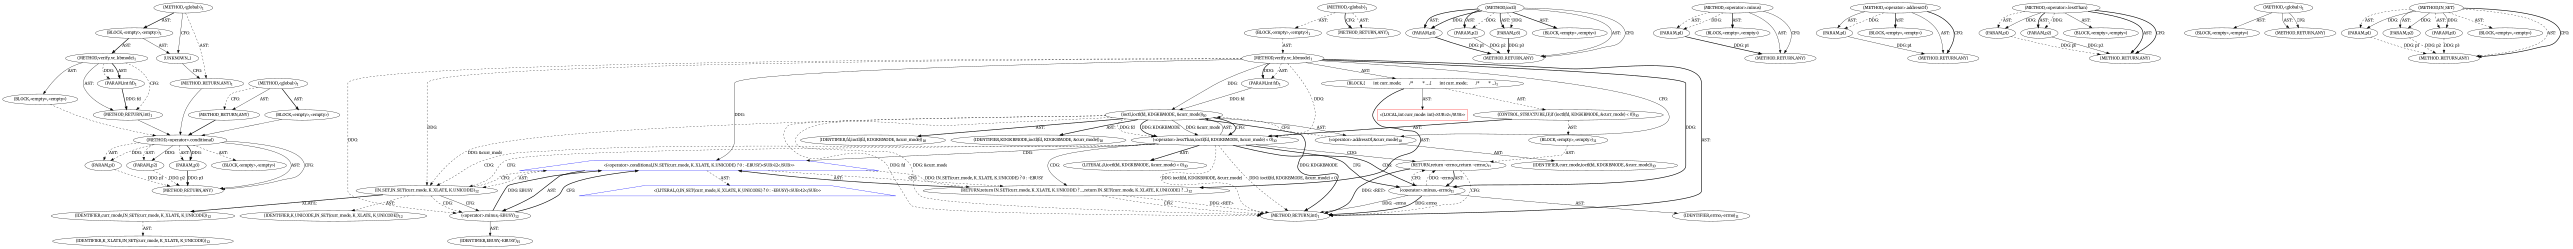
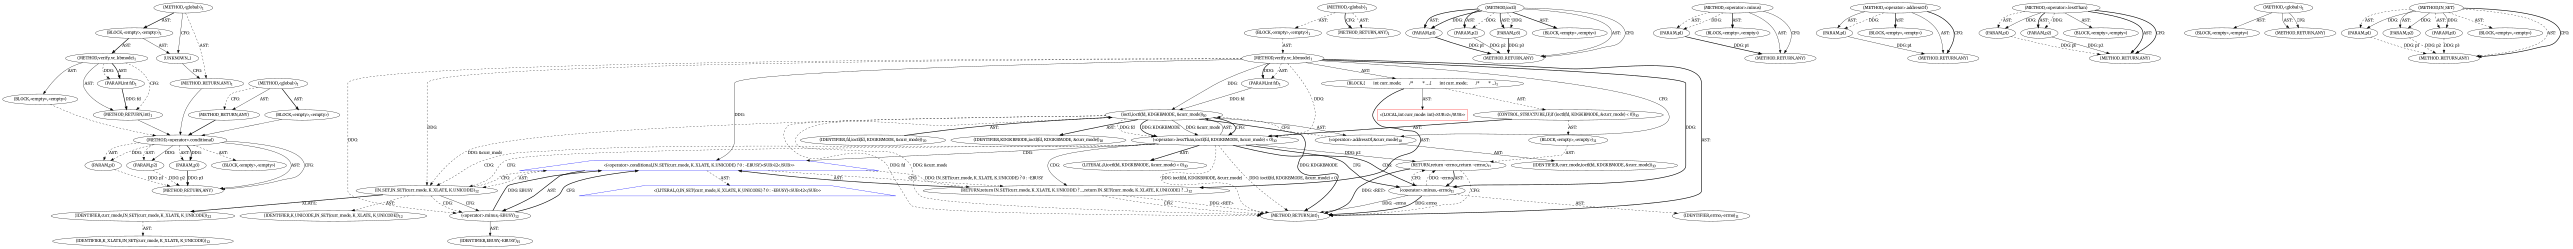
  digraph {
    fontname=Merriweather
    node [fontname=Merriweather]
    edge [fontname=Merriweather style=dashed]
    n1 [label=<(METHOD,&lt;operator&gt;.conditional)>]
    n2 [label=<(PARAM,p1)>]
    n3 [label=<(PARAM,p2)>]
    n4 [label=<(PARAM,p3)>]
    n5 [label=<(BLOCK,&lt;empty&gt;,&lt;empty&gt;)>]
    n6 [label=<(METHOD_RETURN,ANY)>]
    n7 [label=<(METHOD,&lt;global&gt;)<SUB>1</SUB>>]
    n8 [label=<(BLOCK,&lt;empty&gt;,&lt;empty&gt;)<SUB>1</SUB>>]
    n9 [label=<(METHOD_RETURN,ANY)<SUB>1</SUB>>]
    n10 [label=<(METHOD,verify_vc_kbmode)<SUB>1</SUB>>]
    n11 [label=<(PARAM,int fd)<SUB>1</SUB>>]
    n12 [label=<(BLOCK,{         int curr_mode;         /*          * ...,{         int curr_mode;         /*          * ...)<SUB>1</SUB>>]
    n13 [label=<(&lt;operator&gt;.lessThan,ioctl(fd, KDGKBMODE, &amp;curr_mode) &lt; 0)<SUB>10</SUB>>]
    n14 [label=<(ioctl,ioctl(fd, KDGKBMODE, &amp;curr_mode))<SUB>10</SUB>>]
    n15 [label=<(&lt;operator&gt;.addressOf,&amp;curr_mode)<SUB>10</SUB>>]
    n16 [label=<(&lt;operator&gt;.minus,-errno)<SUB>11</SUB>>]
    n17 [color=blue label="<(&lt;operator&gt;.conditional,IN_SET(curr_mode, K_XLATE, K_UNICODE) ? 0 : -EBUSY)<SUB>12</SUB>>" shape=trapezium]
    n18 [label=<(IN_SET,IN_SET(curr_mode, K_XLATE, K_UNICODE))<SUB>12</SUB>>]
    n19 [label=<(&lt;operator&gt;.minus,-EBUSY)<SUB>12</SUB>>]
    n20 [label=<(METHOD_RETURN,int)<SUB>1</SUB>>]
    n21 [color=red label="<(LOCAL,int curr_mode: int)<SUB>2</SUB>>" shape=box]
    n22 [label=<(CONTROL_STRUCTURE,IF,if (ioctl(fd, KDGKBMODE, &amp;curr_mode) &lt; 0))<SUB>10</SUB>>]
    n23 [label=<(RETURN,return IN_SET(curr_mode, K_XLATE, K_UNICODE) ? ...,return IN_SET(curr_mode, K_XLATE, K_UNICODE) ? ...)<SUB>12</SUB>>]
    n24 [label=<(LITERAL,0,ioctl(fd, KDGKBMODE, &amp;curr_mode) &lt; 0)<SUB>10</SUB>>]
    n25 [label=<(RETURN,return -errno;,return -errno;)<SUB>11</SUB>>]
-   n26 [label=<(IDENTIFIER,fd,ioctl(fd, KDGKBMODE, &amp;curr_mode))<SUB>10</SUB>>]
+   n26 [label=<(IDENTIFIER,fd,ioctl(fd, KDGKBMODE, &amp;curr_mode))<SUB>70</SUB>>]
    n27 [label=<(IDENTIFIER,KDGKBMODE,ioctl(fd, KDGKBMODE, &amp;curr_mode))<SUB>10</SUB>>]
    n28 [label=<(IDENTIFIER,curr_mode,ioctl(fd, KDGKBMODE, &amp;curr_mode))<SUB>10</SUB>>]
    n29 [label=<(IDENTIFIER,errno,-errno)<SUB>11</SUB>>]
    n30 [color=blue label="<(LITERAL,0,IN_SET(curr_mode, K_XLATE, K_UNICODE) ? 0 : -EBUSY)<SUB>12</SUB>>" shape=trapezium]
-   n31 [label=<(IDENTIFIER,curr_mode,IN_SET(curr_mode, K_XLATE, K_UNICODE))<SUB>12</SUB>>]
+   n31 [label=<(IDENTIFIER,curr_mode,IN_SET(curr_mode, K_XLATE, K_UNICODE))<SUB>22</SUB>>]
    n32 [label=<(IDENTIFIER,K_UNICODE,IN_SET(curr_mode, K_XLATE, K_UNICODE))<SUB>12</SUB>>]
    n33 [label=<(IDENTIFIER,EBUSY,-EBUSY)<SUB>15</SUB>>]
    n34 [label=<(BLOCK,&lt;empty&gt;,&lt;empty&gt;)<SUB>11</SUB>>]
    n35 [label=<(IDENTIFIER,K_XLATE,IN_SET(curr_mode, K_XLATE, K_UNICODE))<SUB>12</SUB>>]
    n36 [label=<(METHOD,ioctl)>]
    n37 [label=<(PARAM,p1)>]
    n38 [label=<(PARAM,p2)>]
    n39 [label=<(PARAM,p3)>]
    n40 [label=<(BLOCK,&lt;empty&gt;,&lt;empty&gt;)>]
    n41 [label=<(METHOD_RETURN,ANY)>]
    n42 [label=<(METHOD,&lt;operator&gt;.minus)>]
    n43 [label=<(PARAM,p1)>]
    n44 [label=<(BLOCK,&lt;empty&gt;,&lt;empty&gt;)>]
    n45 [label=<(METHOD_RETURN,ANY)>]
    n46 [label=<(METHOD,&lt;operator&gt;.addressOf)>]
    n47 [label=<(PARAM,p1)>]
    n48 [label=<(BLOCK,&lt;empty&gt;,&lt;empty&gt;)>]
    n49 [label=<(METHOD_RETURN,ANY)>]
    n50 [label=<(METHOD,&lt;operator&gt;.lessThan)>]
    n51 [label=<(PARAM,p1)>]
    n52 [label=<(PARAM,p2)>]
    n53 [label=<(BLOCK,&lt;empty&gt;,&lt;empty&gt;)>]
    n54 [label=<(METHOD_RETURN,ANY)>]
    n55 [label=<(METHOD,&lt;global&gt;)<SUB>1</SUB>>]
    n56 [label=<(BLOCK,&lt;empty&gt;,&lt;empty&gt;)>]
    n57 [label=<(METHOD_RETURN,ANY)>]
    n58 [label=<(METHOD,IN_SET)>]
    n59 [label=<(PARAM,p1)>]
    n60 [label=<(PARAM,p2)>]
    n61 [label=<(PARAM,p3)>]
    n62 [label=<(BLOCK,&lt;empty&gt;,&lt;empty&gt;)>]
    n63 [label=<(METHOD_RETURN,ANY)>]
    n64 [label=<(METHOD,&lt;global&gt;)<SUB>1</SUB>>]
    n65 [label=<(BLOCK,&lt;empty&gt;,&lt;empty&gt;)<SUB>1</SUB>>]
    n66 [label=<(UNKNOWN,,)>]
    n67 [label=<(METHOD_RETURN,ANY)<SUB>1</SUB>>]
    n68 [label=<(METHOD,verify_vc_kbmode)<SUB>1</SUB>>]
    n69 [label=<(PARAM,int fd)<SUB>1</SUB>>]
    n70 [label=<(BLOCK,&lt;empty&gt;,&lt;empty&gt;)>]
    n71 [label=<(METHOD_RETURN,int)<SUB>1</SUB>>]
    n72 [label=<(METHOD,&lt;global&gt;)<SUB>1</SUB>>]
    n73 [label=<(BLOCK,&lt;empty&gt;,&lt;empty&gt;)>]
    n74 [label=<(METHOD_RETURN,ANY)>]
    n1 -> n2 [label="AST: "]
    n1 -> n2 [label="DDG: "]
    n1 -> n3 [label="AST: "]
    n1 -> n3 [label="DDG: " style=solid]
    n1 -> n4 [label="AST: "]
    n1 -> n4 [label="DDG: " style=bold]
    n1 -> n5 [label="AST: "]
    n1 -> n6 [label="AST: " style=solid]
    n1 -> n6 [label="CFG: " style=solid]
    n2 -> n6 [label="DDG: p1"]
    n3 -> n6 [label="DDG: p2"]
    n4 -> n6 [label="DDG: p3" style=bold]
    n7 -> n8 [label="AST: "]
    n7 -> n9 [label="AST: "]
    n7 -> n9 [label="CFG: " style=bold]
    n8 -> n10 [label="AST: "]
    n10 -> n11 [label="AST: "]
    n10 -> n11 [label="DDG: " style=bold]
    n10 -> n12 [label="AST: " style=solid]
    n10 -> n13 [label="DDG: "]
    n10 -> n14 [label="DDG: " style=solid]
    n10 -> n15 [label="CFG: " style=solid]
    n10 -> n16 [label="DDG: " style=bold]
    n10 -> n17 [label="DDG: " style=solid]
    n10 -> n18 [label="DDG: "]
    n10 -> n19 [label="DDG: "]
    n10 -> n20 [label="AST: " style=bold]
    n11 -> n14 [label="DDG: fd" style=solid]
    n12 -> n21 [label="AST: " style=solid]
    n12 -> n22 [label="AST: "]
    n12 -> n23 [label="AST: " style=bold]
    n13 -> n14 [label="AST: " style=solid]
    n13 -> n16 [label="CFG: " style=bold]
    n13 -> n16 [label="CDG: " style=bold]
    n13 -> n17 [label="CDG: " style=solid]
    n13 -> n18 [label="CFG: "]
    n13 -> n18 [label="CDG: "]
    n13 -> n20 [label="DDG: ioctl(fd, KDGKBMODE, &amp;curr_mode)"]
    n13 -> n20 [label="DDG: ioctl(fd, KDGKBMODE, &amp;curr_mode) &lt; 0"]
    n13 -> n23 [label="CDG: " style=solid]
    n13 -> n24 [label="AST: " style=bold]
-   n13 -> n25 [label="CDG: " style=solid]
+   n13 -> n25 [label="DDG: p2" style=solid]
    n14 -> n13 [label="CFG: " style=bold]
    n14 -> n13 [label="DDG: fd"]
    n14 -> n13 [label="DDG: KDGKBMODE" style=bold]
    n14 -> n13 [label="DDG: &amp;curr_mode" style=solid]
    n14 -> n15 [label="AST: " style=solid]
    n14 -> n18 [label="DDG: &amp;curr_mode"]
    n14 -> n20 [label="DDG: fd"]
    n14 -> n20 [label="DDG: &amp;curr_mode"]
    n14 -> n20 [label="DDG: KDGKBMODE" style=bold]
-   n14 -> n26 [label="AST: " style=bold]
+   n26 -> n14 [label="AST: " style=bold]
    n14 -> n27 [label="AST: " style=bold]
    n15 -> n14 [label="CFG: "]
    n15 -> n28 [label="AST: " style=solid]
    n16 -> n20 [label="DDG: errno" style=bold]
    n16 -> n20 [label="DDG: -errno" style=solid]
    n16 -> n25 [label="CFG: "]
    n16 -> n25 [label="DDG: -errno"]
-   n16 -> n29 [label="AST: " style=solid]
+   n16 -> n29 [label="AST: "]
    n17 -> n18 [label="AST: "]
    n17 -> n19 [label="AST: " style=bold]
    n17 -> n23 [label="CFG: "]
    n17 -> n23 [label="DDG: IN_SET(curr_mode, K_XLATE, K_UNICODE) ? 0 : -EBUSY"]
    n17 -> n30 [label="AST: "]
    n18 -> n17 [label="CFG: "]
    n18 -> n19 [label="CFG: " style=solid]
    n18 -> n19 [label="CDG: "]
    n18 -> n31 [label="XLATE: " style=bold]
    n18 -> n32 [label="AST: "]
    n19 -> n17 [label="CFG: " style=bold]
    n19 -> n17 [label="DDG: EBUSY" style=bold]
    n19 -> n33 [label="AST: " style=solid]
    n22 -> n13 [label="AST: " style=bold]
    n22 -> n34 [label="AST: "]
    n23 -> n17 [label="AST: " style=bold]
    n23 -> n20 [label="CFG: "]
    n23 -> n20 [label="DDG: &lt;RET&gt;"]
    n25 -> n16 [label="AST: " style=bold]
    n25 -> n20 [label="CFG: "]
    n25 -> n20 [label="DDG: &lt;RET&gt;" style=bold]
    n31 -> n35 [label="AST: "]
    n34 -> n25 [label="AST: "]
    n36 -> n37 [label="AST: " style=bold]
    n36 -> n37 [label="DDG: " style=bold]
    n36 -> n38 [label="AST: " style=bold]
    n36 -> n38 [label="DDG: "]
    n36 -> n39 [label="AST: " style=bold]
    n36 -> n39 [label="DDG: "]
    n36 -> n40 [label="AST: " style=bold]
    n36 -> n41 [label="AST: " style=solid]
    n36 -> n41 [label="CFG: " style=solid]
    n37 -> n41 [label="DDG: p1" style=bold]
    n38 -> n41 [label="DDG: p2" style=solid]
    n39 -> n41 [label="DDG: p3" style=bold]
    n42 -> n43 [label="AST: "]
    n42 -> n43 [label="DDG: "]
    n42 -> n44 [label="AST: " style=bold]
    n42 -> n45 [label="AST: " style=solid]
    n42 -> n45 [label="CFG: " style=solid]
    n43 -> n45 [label="DDG: p1" style=bold]
    n46 -> n47 [label="AST: " style=solid]
    n46 -> n47 [label="DDG: "]
    n46 -> n48 [label="AST: " style=bold]
    n46 -> n49 [label="AST: " style=solid]
    n46 -> n49 [label="CFG: " style=bold]
    n47 -> n49 [label="DDG: p1" style=solid]
    n50 -> n51 [label="AST: "]
    n50 -> n51 [label="DDG: " style=solid]
    n50 -> n52 [label="AST: " style=bold]
    n50 -> n52 [label="DDG: "]
    n50 -> n53 [label="AST: " style=solid]
    n50 -> n54 [label="AST: " style=bold]
    n50 -> n54 [label="CFG: " style=bold]
    n51 -> n54 [label="DDG: p1"]
    n52 -> n54 [label="DDG: p2" style=solid]
    n55 -> n56 [label="AST: " style=solid]
    n55 -> n57 [label="AST: " style=solid]
    n55 -> n57 [label="CFG: " style=solid]
    n58 -> n59 [label="AST: "]
    n58 -> n59 [label="DDG: " style=solid]
    n58 -> n60 [label="AST: " style=solid]
    n58 -> n60 [label="DDG: " style=solid]
    n58 -> n61 [label="AST: "]
    n58 -> n61 [label="DDG: " style=solid]
    n58 -> n62 [label="AST: "]
    n58 -> n63 [label="AST: "]
    n58 -> n63 [label="CFG: " style=bold]
    n59 -> n63 [label="DDG: p1"]
    n60 -> n63 [label="DDG: p2"]
    n61 -> n63 [label="DDG: p3"]
    n64 -> n65 [label="AST: " style=bold]
    n64 -> n66 [label="CFG: " style=solid]
    n64 -> n67 [label="AST: "]
    n65 -> n66 [label="AST: " style=solid]
    n65 -> n68 [label="AST: " style=bold]
    n66 -> n67 [label="CFG: " style=solid]
    n67 -> n1 [style=solid]
    n68 -> n69 [label="AST: " style=bold]
    n68 -> n69 [label="DDG: "]
    n68 -> n70 [label="AST: " style=solid]
    n68 -> n71 [label="AST: " style=solid]
    n68 -> n71 [label="CFG: "]
    n69 -> n71 [label="DDG: fd" style=bold]
    n70 -> n1
    n71 -> n1 [style=solid]
    n72 -> n73 [label="AST: " style=bold]
    n72 -> n74 [label="AST: " style=solid]
    n72 -> n74 [label="CFG: "]
    n73 -> n1 [style=solid]
    n74 -> n1 [style=bold]
  }
